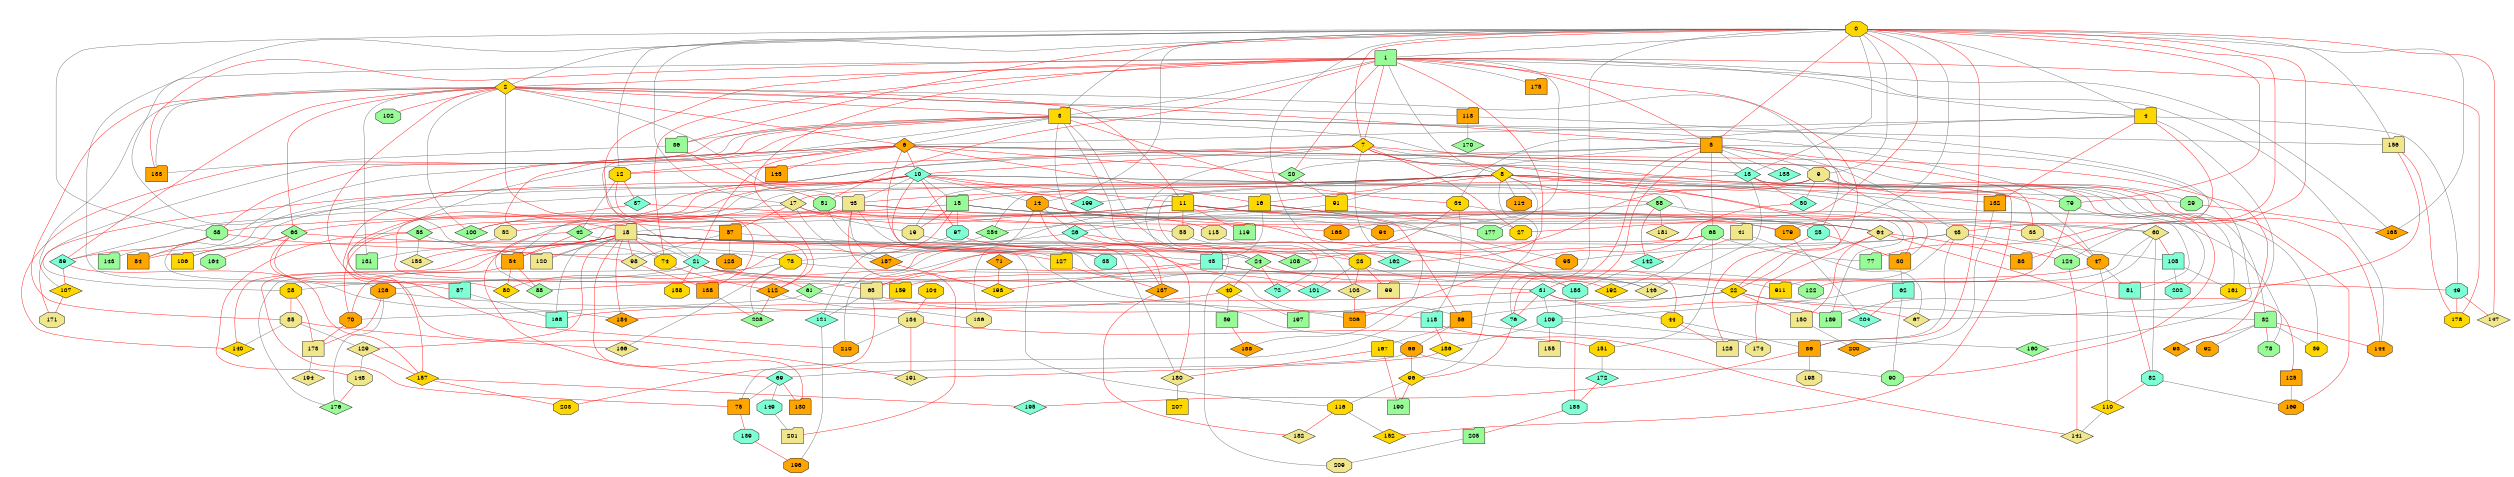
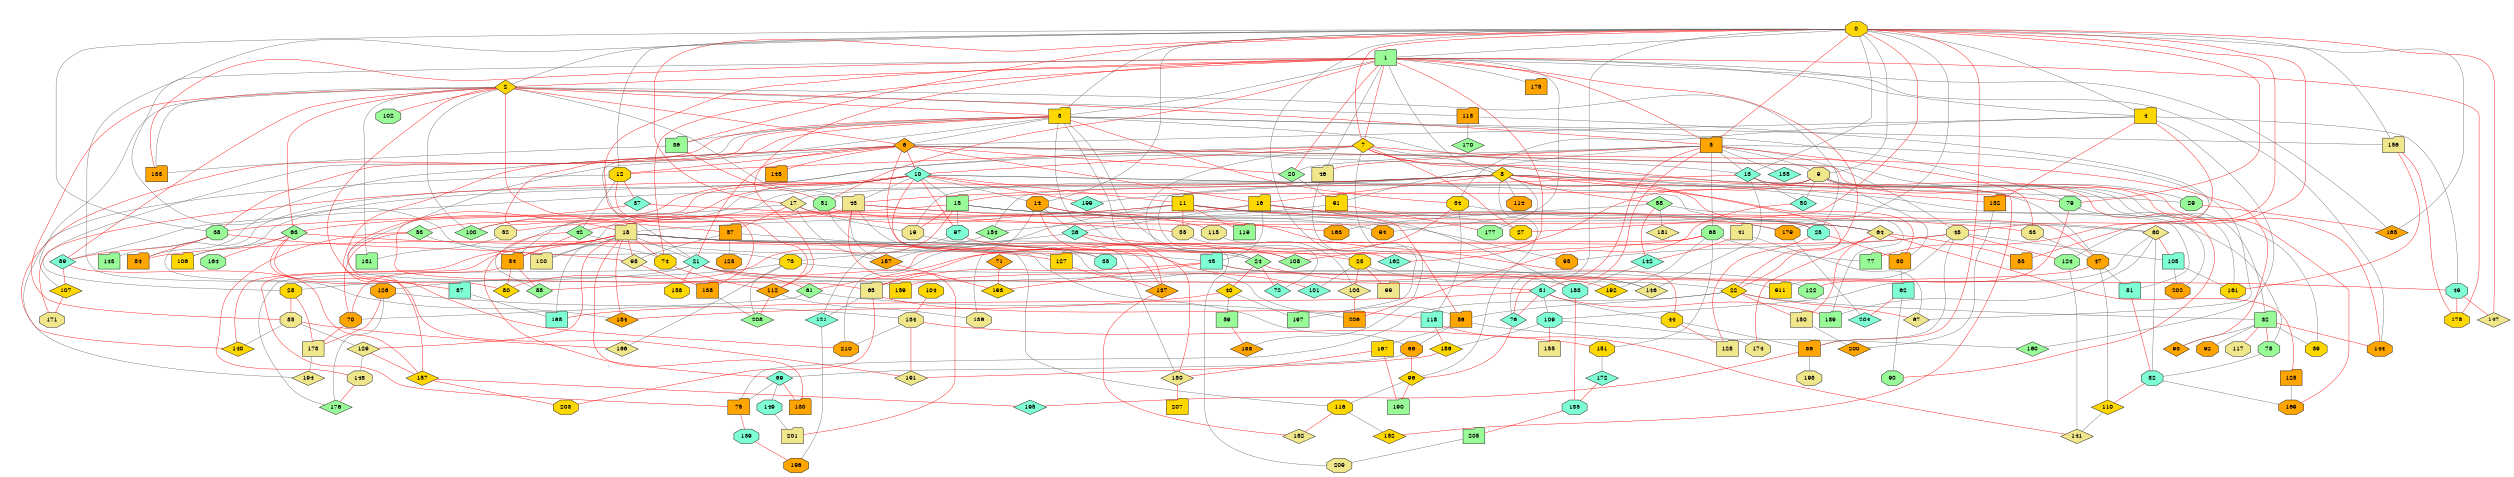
  graph {
    node [fillcolor=khaki shape=diamond style=filled]
    edge [color=gray40]
    0 [fillcolor=gold shape=octagon]
    1 [fillcolor=palegreen shape=folder]
    2 [fillcolor=gold]
    3 [fillcolor=gold shape=folder]
    4 [fillcolor=gold shape=folder]
    5 [fillcolor=orange shape=folder]
    7 [fillcolor=gold]
    9 [shape=octagon]
    12 [fillcolor=gold shape=octagon]
    13 [fillcolor=aquamarine]
    14 [fillcolor=orange shape=octagon]
    17
    23 [fillcolor=gold shape=octagon]
    27 [fillcolor=gold shape=octagon]
    36 [fillcolor=palegreen shape=folder]
    38 [fillcolor=palegreen shape=octagon]
    48 [shape=octagon]
    73 [fillcolor=gold shape=octagon]
    76 [fillcolor=aquamarine]
    79 [fillcolor=palegreen shape=octagon]
    83 [fillcolor=orange shape=folder]
    86 [fillcolor=orange shape=folder]
    147
    156 [shape=folder]
    165 [fillcolor=orange]
    179 [fillcolor=orange shape=octagon]
    8 [fillcolor=gold]
    20 [fillcolor=palegreen]
    22 [fillcolor=gold]
+   46 [shape=folder]
    51 [fillcolor=palegreen shape=octagon]
    74 [fillcolor=gold shape=octagon]
    94 [fillcolor=orange shape=octagon]
    112 [fillcolor=orange]
    133 [fillcolor=orange shape=folder]
    138 [fillcolor=orange shape=folder]
    144 [fillcolor=orange shape=octagon]
    162 [fillcolor=aquamarine]
    175 [fillcolor=orange shape=folder]
    178 [fillcolor=gold shape=octagon]
    184 [fillcolor=orange]
    6 [fillcolor=orange]
    11 [fillcolor=gold shape=folder]
    25 [fillcolor=aquamarine shape=octagon]
    43 [shape=folder]
    57 [fillcolor=orange shape=folder]
    63 [fillcolor=palegreen]
    80 [fillcolor=gold]
    85 [shape=octagon]
    89 [fillcolor=aquamarine]
    100 [fillcolor=palegreen]
    102 [fillcolor=palegreen shape=octagon]
    107 [fillcolor=gold]
    113 [fillcolor=orange shape=folder]
    131 [fillcolor=palegreen shape=folder]
    18 [shape=folder]
    21 [fillcolor=aquamarine]
    24 [fillcolor=palegreen]
    28 [fillcolor=gold shape=octagon]
    34 [fillcolor=gold shape=octagon]
    108 [fillcolor=palegreen]
    140 [fillcolor=gold]
    209 [shape=octagon]
    49 [fillcolor=aquamarine shape=octagon]
    77 [fillcolor=palegreen shape=folder]
    132 [fillcolor=orange shape=folder]
    160 [fillcolor=palegreen]
    31 [fillcolor=aquamarine]
    33 [shape=octagon]
    67
    68 [fillcolor=palegreen shape=octagon]
    91 [fillcolor=gold shape=folder]
    126 [fillcolor=orange shape=octagon]
    135 [fillcolor=aquamarine]
    10 [fillcolor=aquamarine]
    93 [fillcolor=orange]
    106 [fillcolor=gold shape=folder]
    152 [fillcolor=gold]
    188 [fillcolor=orange]
    30 [fillcolor=orange shape=folder]
    15 [fillcolor=palegreen shape=folder]
    32 [fillcolor=palegreen shape=folder]
    39 [fillcolor=gold shape=octagon]
    50 [fillcolor=aquamarine]
-   154 [fillcolor=palegreen label=254]
+   154 [fillcolor=palegreen]
    169 [fillcolor=orange shape=octagon]
    37 [fillcolor=aquamarine]
    42 [fillcolor=palegreen]
    194
    90 [fillcolor=palegreen shape=octagon]
    146
    161 [fillcolor=gold shape=octagon]
    137 [fillcolor=orange]
    26 [fillcolor=aquamarine]
    44 [fillcolor=gold shape=octagon]
    136 [shape=octagon]
    19 [shape=octagon]
    115 [shape=octagon]
    187 [fillcolor=orange]
    101 [fillcolor=aquamarine]
    99 [shape=folder]
    103
    84 [fillcolor=orange shape=folder]
    98
    143 [fillcolor=palegreen shape=folder]
    95 [fillcolor=orange shape=octagon]
    61 [fillcolor=palegreen]
    105 [fillcolor=aquamarine shape=folder]
    n109 [fillcolor=gold label=911 shape=folder]
    124 [fillcolor=palegreen shape=octagon]
    166
    208 [fillcolor=palegreen]
    96 [fillcolor=gold]
    122 [fillcolor=palegreen shape=octagon]
-   202 [fillcolor=aquamarine shape=octagon]
+   202 [fillcolor=orange shape=octagon]
    195 [fillcolor=aquamarine]
    198 [shape=octagon]
    204 [fillcolor=aquamarine]
    16 [fillcolor=gold shape=folder]
    58 [fillcolor=palegreen]
    72 [fillcolor=aquamarine]
    78 [fillcolor=palegreen shape=octagon]
    81 [fillcolor=aquamarine shape=folder]
    114 [fillcolor=orange shape=octagon]
    171 [shape=octagon]
    177 [fillcolor=palegreen shape=octagon]
    199 [fillcolor=aquamarine]
    56 [fillcolor=orange shape=folder]
    75 [fillcolor=orange shape=folder]
    150 [shape=folder]
    197 [fillcolor=palegreen shape=folder]
    64
    88 [fillcolor=palegreen]
    127 [fillcolor=gold shape=folder]
    29 [fillcolor=palegreen shape=octagon]
    47 [fillcolor=orange shape=octagon]
    145 [fillcolor=orange shape=folder]
    159 [fillcolor=gold shape=folder]
    210 [fillcolor=orange shape=octagon]
    52 [shape=octagon]
    55 [shape=octagon]
    119 [fillcolor=palegreen shape=folder]
    128 [shape=folder]
    180
    53 [fillcolor=palegreen]
    163 [fillcolor=orange shape=octagon]
    201 [shape=folder]
    66 [fillcolor=orange shape=octagon]
    123 [fillcolor=orange shape=octagon]
    87 [fillcolor=aquamarine shape=folder]
    164 [fillcolor=palegreen shape=octagon]
    191
    129
    157 [fillcolor=gold]
    170 [fillcolor=palegreen]
    54 [fillcolor=orange shape=folder]
    120 [shape=folder]
    35 [fillcolor=aquamarine shape=octagon]
    116 [fillcolor=gold shape=octagon]
    130 [fillcolor=orange shape=folder]
-   153
    168 [fillcolor=aquamarine shape=folder]
    183 [fillcolor=aquamarine shape=octagon]
    158 [fillcolor=gold shape=octagon]
    176 [fillcolor=palegreen]
    40 [fillcolor=gold]
    192 [fillcolor=gold]
    173 [shape=folder]
    65 [shape=folder]
    60
    118 [fillcolor=aquamarine shape=folder]
    200 [fillcolor=orange]
    109 [fillcolor=aquamarine shape=octagon]
    189 [fillcolor=palegreen shape=folder]
    151 [fillcolor=gold shape=octagon]
    134 [shape=octagon]
    97 [fillcolor=aquamarine shape=octagon]
    45 [fillcolor=aquamarine shape=folder]
    110 [fillcolor=gold]
    62 [fillcolor=aquamarine shape=folder]
    142 [fillcolor=aquamarine]
    181
    82 [fillcolor=aquamarine shape=octagon]
    190 [fillcolor=palegreen shape=folder]
    92 [fillcolor=orange shape=octagon]
+   117 [shape=octagon]
    206 [fillcolor=orange shape=folder]
    70 [fillcolor=orange shape=octagon]
    121 [fillcolor=aquamarine]
    203 [fillcolor=gold shape=octagon]
    182
    69 [fillcolor=aquamarine]
    125 [fillcolor=orange shape=folder]
    174 [shape=octagon]
    193 [fillcolor=gold]
    167 [fillcolor=gold shape=folder]
    185 [fillcolor=aquamarine shape=octagon]
    139 [fillcolor=aquamarine shape=octagon]
    148 [shape=octagon]
    59 [fillcolor=palegreen shape=folder]
    207 [fillcolor=gold shape=folder]
    155 [shape=folder]
    186 [fillcolor=gold]
    141
    41 [shape=folder]
    149 [fillcolor=aquamarine shape=octagon]
    196 [fillcolor=orange shape=octagon]
    172 [fillcolor=aquamarine]
    71 [fillcolor=orange]
    104 [fillcolor=gold shape=octagon]
    205 [fillcolor=palegreen shape=folder]
    0 -- 1
    0 -- 2
    0 -- 3
    0 -- 4
    0 -- 5 [color=red]
    0 -- 7 [color=red]
    0 -- 9
    0 -- 12
    0 -- 13
    0 -- 14
-   0 -- 17
+   0 -- 17 [color=red]
    0 -- 23
    0 -- 27 [color=red]
    0 -- 36 [color=red]
    0 -- 38
    0 -- 48 [color=red]
    0 -- 73
    0 -- 76
    0 -- 79 [color=red]
    0 -- 83 [color=red]
    0 -- 86 [color=red]
    0 -- 147 [color=red]
    0 -- 156
    0 -- 165
    0 -- 179
    1 -- 2 [color=red]
    1 -- 3
    1 -- 4
    1 -- 5 [color=red]
    1 -- 7 [color=red]
    1 -- 165
    1 -- 8
    1 -- 20 [color=red]
    1 -- 22 [color=red]
+   1 -- 46
    1 -- 51 [color=red]
    1 -- 74 [color=red]
    1 -- 94
    1 -- 112 [color=red]
    1 -- 133 [color=red]
    1 -- 138 [color=red]
    1 -- 144
    1 -- 162 [color=red]
    1 -- 175
    1 -- 178 [color=red]
    1 -- 184
    2 -- 3 [color=red]
    2 -- 5 [color=red]
    2 -- 133
    2 -- 6 [color=red]
-   2 -- 11 [color=red]
    2 -- 25
    2 -- 43
    2 -- 57 [color=red]
    2 -- 63 [color=red]
    2 -- 80 [color=red]
    2 -- 85 [color=red]
    2 -- 89 [color=red]
    2 -- 100
    2 -- 102 [color=red]
    2 -- 107
    2 -- 113
    2 -- 131
    3 -- 13
    3 -- 36
    3 -- 38 [color=red]
    3 -- 79
    3 -- 156
    3 -- 6
    3 -- 18 [color=red]
    3 -- 21
    3 -- 24
    3 -- 28
    3 -- 34 [color=red]
    3 -- 108
    3 -- 140 [color=red]
    3 -- 209
    4 -- 6
    4 -- 34
    4 -- 49
    4 -- 77 [color=red]
    4 -- 132 [color=red]
    4 -- 160
    5 -- 9
    5 -- 13
    5 -- 48
    5 -- 76 [color=red]
    5 -- 20
+   5 -- 46 [color=red]
    5 -- 31 [color=red]
    5 -- 33 [color=red]
    5 -- 67
    5 -- 68
    5 -- 91
    5 -- 126
    5 -- 135
    7 -- 12 [color=red]
    7 -- 27 [color=red]
    7 -- 8
    7 -- 22 [color=red]
    7 -- 24
    7 -- 10 [color=red]
    7 -- 93 [color=red]
    7 -- 106
    7 -- 152 [color=red]
    7 -- 188
    9 -- 108 [color=red]
    9 -- 30
    9 -- 15 [color=red]
    9 -- 32
    9 -- 39
    9 -- 50
    9 -- 154
    9 -- 169 [color=red]
    12 -- 112 [color=red]
    12 -- 37 [color=red]
    12 -- 42
+   12 -- 194
    13 -- 43 [color=red]
-   13 -- 50 [color=red]
+   13 -- 50
    13 -- 90 [color=red]
    13 -- 146
    13 -- 161
    14 -- 94
    14 -- 137 [color=red]
    14 -- 26
    14 -- 44 [color=red]
    14 -- 136
    17 -- 57 [color=red]
    17 -- 100
    17 -- 19
    17 -- 115 [color=red]
    17 -- 187
    23 -- 146
    23 -- 101
    23 -- 99 [color=red]
    23 -- 103 [color=red]
    36 -- 51 [color=red]
    36 -- 133
    38 -- 89 [color=red]
    38 -- 84 [color=red]
    38 -- 98 [color=red]
    38 -- 143
    48 -- 86
    48 -- 95
-   48 -- 61
+   48 -- 61 [color=red]
    48 -- 105
    48 -- n109
    48 -- 124 [color=red]
    73 -- 126
    73 -- n109
    73 -- 166
    73 -- 208
    76 -- 96 [color=red]
    79 -- 122 [color=red]
    79 -- 202
    86 -- 195 [color=red]
    86 -- 198
    156 -- 178 [color=red]
    156 -- 161 [color=red]
    179 -- 204
-   8 -- 17 [color=red]
+   8 -- 17
    8 -- 79 [color=red]
+   8 -- 25 [color=red]
    8 -- 89
    8 -- 132 [color=red]
    8 -- 30 [color=red]
    8 -- 19
    8 -- 96
    8 -- 16 [color=red]
    8 -- 58 [color=red]
    8 -- 72
    8 -- 78
    8 -- 81
    8 -- 114
    8 -- 171 [color=red]
    8 -- 177
    8 -- 199
    20 -- 91
    22 -- 67 [color=red]
    22 -- 32
    22 -- 56
    22 -- 75
    22 -- 150 [color=red]
+   46 -- 197
    51 -- 64 [color=red]
    51 -- 88
    51 -- 127
    74 -- 112 [color=red]
    112 -- 136
    112 -- 208 [color=red]
    138 -- 208
    6 -- 12 [color=red]
    6 -- 20 [color=red]
    6 -- 144 [color=red]
    6 -- 21 [color=red]
    6 -- 10 [color=red]
    6 -- 101 [color=red]
    6 -- 84
    6 -- 16 [color=red]
    6 -- 29
    6 -- 47
    6 -- 145 [color=red]
    6 -- 159
    6 -- 210 [color=red]
    11 -- 179 [color=red]
    11 -- 25
    11 -- 18
    11 -- 33 [color=red]
    11 -- 95
    11 -- 210
    11 -- 52 [color=red]
    11 -- 55 [color=red]
    11 -- 119 [color=red]
    25 -- 30 [color=red]
    25 -- 128 [color=red]
    43 -- 187
    43 -- 64
    43 -- 180
    43 -- 53 [color=red]
    43 -- 163 [color=red]
    43 -- 201 [color=red]
    57 -- 98
    57 -- 66
    57 -- 123
    63 -- 106
    63 -- 127 [color=red]
    63 -- 87 [color=red]
    63 -- 164 [color=red]
    63 -- 191 [color=red]
    85 -- 140
    85 -- 166 [color=red]
    85 -- 129
    89 -- 107 [color=red]
    89 -- 157 [color=red]
    107 -- 171 [color=red]
    113 -- 124
    113 -- 170
    18 -- 23 [color=red]
    18 -- 74 [color=red]
    18 -- 184 [color=red]
    18 -- 21
    18 -- 24
    18 -- 140 [color=red]
    18 -- 98 [color=red]
    18 -- 56
    18 -- 75 [color=red]
    18 -- 129 [color=red]
    18 -- 54 [color=red]
    18 -- 120
    18 -- 35
    18 -- 116
    18 -- 130 [color=red]
-   18 -- 153 [color=red]
    18 -- 168
    21 -- 22
    21 -- 28
    21 -- 31 [color=red]
    21 -- 61 [color=red]
    21 -- 183
    21 -- 158 [color=red]
    21 -- 176
    24 -- 72 [color=red]
    24 -- 40 [color=red]
    24 -- 192 [color=red]
    28 -- 85 [color=red]
    28 -- 173 [color=red]
    34 -- 65 [color=red]
    34 -- 60
    34 -- 118
    49 -- 147 [color=red]
    49 -- 178 [color=red]
    132 -- 200
    31 -- 76 [color=red]
    31 -- 44
    31 -- 168 [color=red]
    31 -- 109
    31 -- 189 [color=red]
    33 -- 47
    68 -- 77
    68 -- 84 [color=red]
    68 -- 88 [color=red]
    68 -- 192
    68 -- 151
    91 -- 154
    91 -- 177 [color=red]
    126 -- 176
    126 -- 173 [color=red]
    126 -- 134
    10 -- 14
    10 -- 179
    10 -- 11 [color=red]
    10 -- 43
    10 -- 100 [color=red]
    10 -- 15
    10 -- 137 [color=red]
    10 -- 199 [color=red]
    10 -- 29
    10 -- 157 [color=red]
    10 -- 54
    10 -- 120
    10 -- 65 [color=red]
    10 -- 97 [color=red]
    30 -- 62
    15 -- 27
    15 -- 38 [color=red]
    15 -- 80 [color=red]
    15 -- 19 [color=red]
    15 -- 64
    15 -- 60
    15 -- 97
    32 -- 144 [color=red]
    32 -- 93
    32 -- 39
    32 -- 78 [color=red]
    32 -- 92
+   32 -- 117 [color=red]
    50 -- 206 [color=red]
    154 -- 187
    37 -- 63 [color=red]
    37 -- 55 [color=red]
    42 -- 54 [color=red]
    42 -- 45
    42 -- 69 [color=red]
    137 -- 182 [color=red]
    26 -- 73
    26 -- 108 [color=red]
    26 -- 180 [color=red]
    44 -- 86
    44 -- 128 [color=red]
    19 -- 35
    115 -- 146
    187 -- 193 [color=red]
    103 -- 206 [color=red]
    98 -- 138 [color=red]
    61 -- 206
    61 -- 70
    105 -- 161
    105 -- 202
-   124 -- 141 [color=red]
+   124 -- 141
    96 -- 116
    96 -- 190 [color=red]
    16 -- 42 [color=red]
    16 -- 26
    16 -- 56 [color=red]
    16 -- 47 [color=red]
    16 -- 183
    16 -- 45
    58 -- 163
    58 -- 189
    58 -- 142 [color=red]
    58 -- 181
+   78 -- 82
    81 -- 82 [color=red]
    56 -- 160
    56 -- 66
    56 -- 167
    75 -- 139 [color=red]
    150 -- 200
    64 -- 83 [color=red]
    64 -- 150 [color=red]
    64 -- 125 [color=red]
    64 -- 174 [color=red]
    127 -- 137 [color=red]
    29 -- 165 [color=red]
    47 -- 81
    47 -- 159 [color=red]
    47 -- 110
    52 -- 131
    55 -- 103
    180 -- 207 [color=red]
    53 -- 74
-   53 -- 153
    53 -- 70 [color=red]
    53 -- 148 [color=red]
-   66 -- 90
    66 -- 96 [color=red]
    66 -- 69
    87 -- 168
    129 -- 157 [color=red]
    129 -- 148
    157 -- 195 [color=red]
    157 -- 203 [color=red]
    54 -- 80 [color=red]
    54 -- 88 [color=red]
    54 -- 70 [color=red]
    116 -- 152
    116 -- 182 [color=red]
    183 -- 185 [color=red]
    40 -- 184 [color=red]
    40 -- 197
    40 -- 59
    173 -- 194
    65 -- 118 [color=red]
    65 -- 121
    65 -- 203 [color=red]
    60 -- 105 [color=red]
    60 -- 109
    60 -- 189
    60 -- 82
    118 -- 186 [color=red]
    118 -- 141 [color=red]
    109 -- 174
    109 -- 155 [color=red]
    109 -- 186
    151 -- 172
    134 -- 210
    134 -- 191 [color=red]
    134 -- 151 [color=red]
    97 -- 162 [color=red]
    97 -- 121
    45 -- 49 [color=red]
    45 -- 122
    45 -- 65 [color=red]
    45 -- 193 [color=red]
    110 -- 141
    62 -- 90
    62 -- 204 [color=red]
    142 -- 183
    82 -- 169
    82 -- 110 [color=red]
    70 -- 173 [color=red]
    121 -- 196
    69 -- 75
    69 -- 130 [color=red]
    69 -- 149
    125 -- 169
    167 -- 180 [color=red]
    167 -- 190 [color=red]
    185 -- 205 [color=red]
    139 -- 196 [color=red]
    148 -- 176 [color=red]
    59 -- 188 [color=red]
    186 -- 191 [color=red]
    41 -- 67
    41 -- 142 [color=red]
    149 -- 201
    172 -- 185 [color=red]
    71 -- 193 [color=red]
    104 -- 134 [color=red]
    205 -- 209
  }
